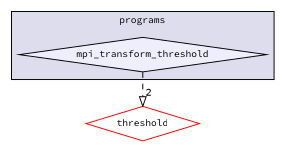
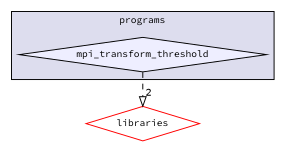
  digraph {
    compound=true
    fontname="Source Code Pro"
    node [fontname="Source Code Pro" fontsize=10 shape=diamond style=filled]
    n1 [fillcolor="#eeeeff" label=mpi_transform_threshold pencolor=black]
-   n2 [color=red fillcolor=white label=threshold]
+   n2 [color=red fillcolor=white label=libraries]
    subgraph cluster_1 {
      bgcolor="#ddddee"
      fontsize=10
      label=programs
      pencolor=black
      n1
    }
    n1 -> n2 [headlabel=2 labeldistance=1.5 labelfontname=Helvetica labelfontsize=10 style=dashed arrowhead=onormal fontname="Source Code Pro"]
  }
